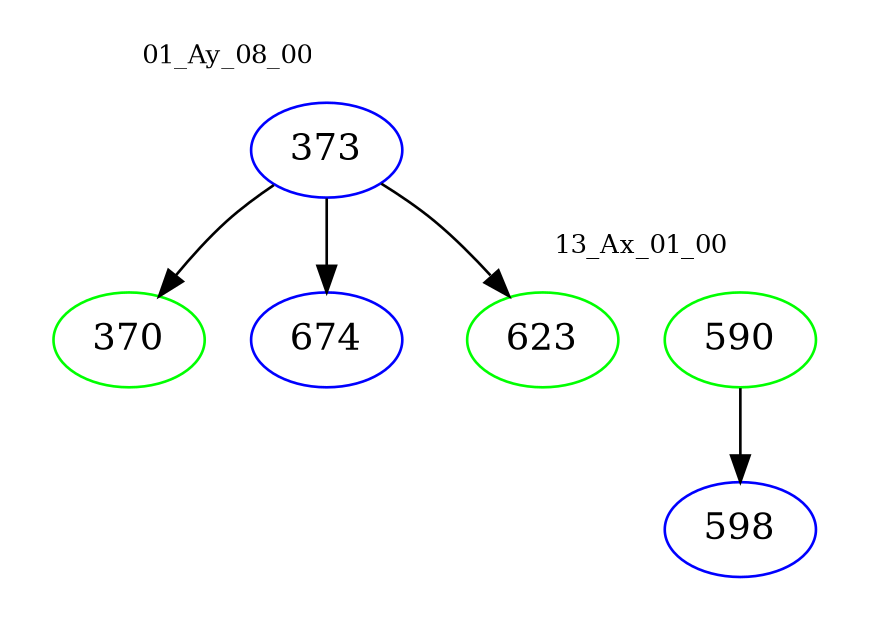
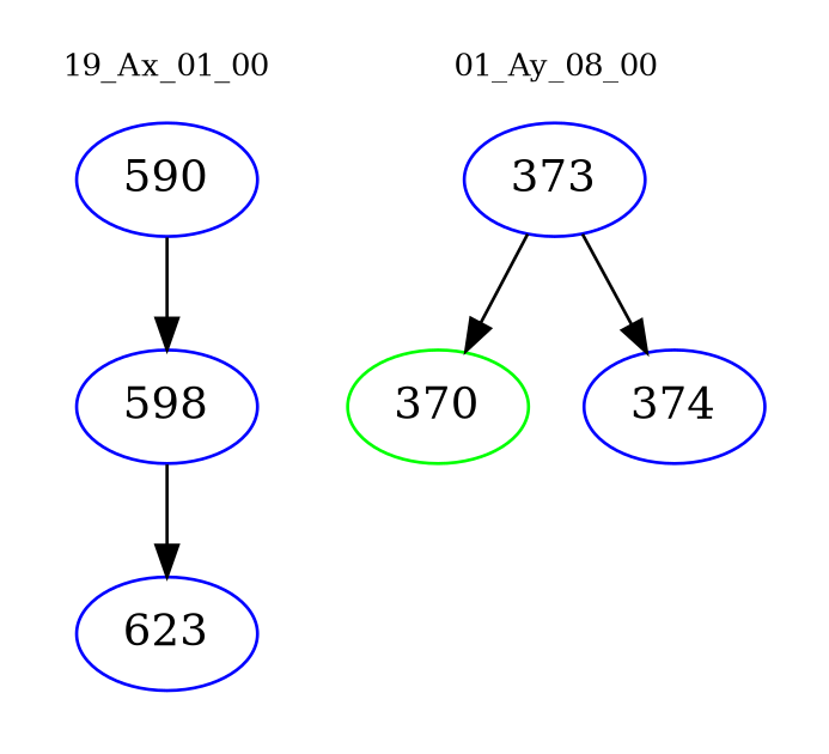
  digraph {
    node [color=blue]
    edge [color=black]
    n1 [label=598]
-   n2 [color=green label=590]
-   n3 [color=green label=623]
+   n2 [label=590]
+   n3 [label=623]
    n4 [label=373]
    n5 [color=green label=370]
-   n6 [label=674]
+   n6 [label=374]
    subgraph cluster_1 {
      color=white
      fontsize=10
-     label="13_Ax_01_00"
+     label="19_Ax_01_00"
      n1
      n2
      n3
    }
    subgraph cluster_2 {
      color=white
      fontsize=10
      label="01_Ay_08_00"
      n4
      n5
      n6
    }
-   n4 -> n3
+   n1 -> n3
    n2 -> n1
    n4 -> n5
    n4 -> n6
  }
